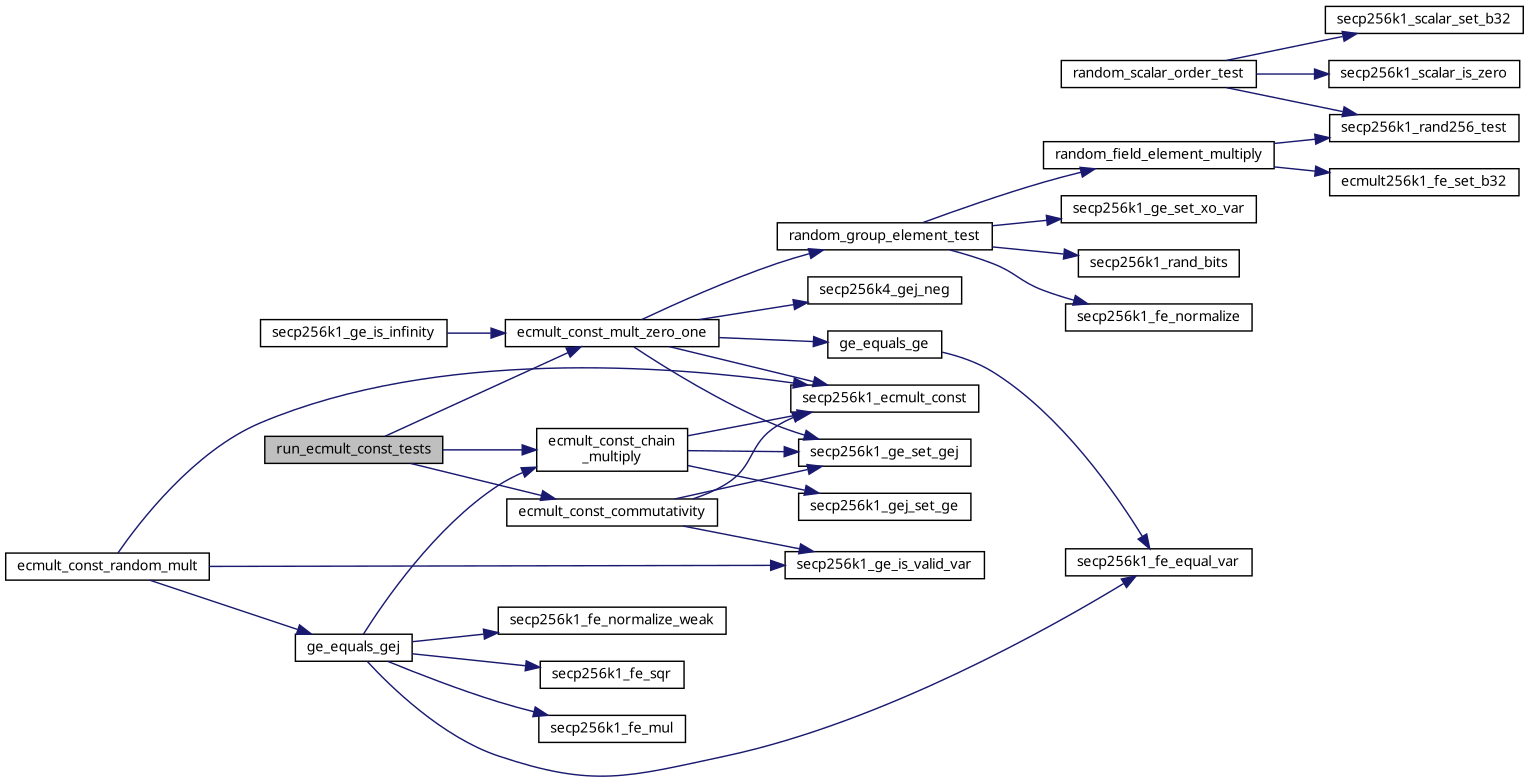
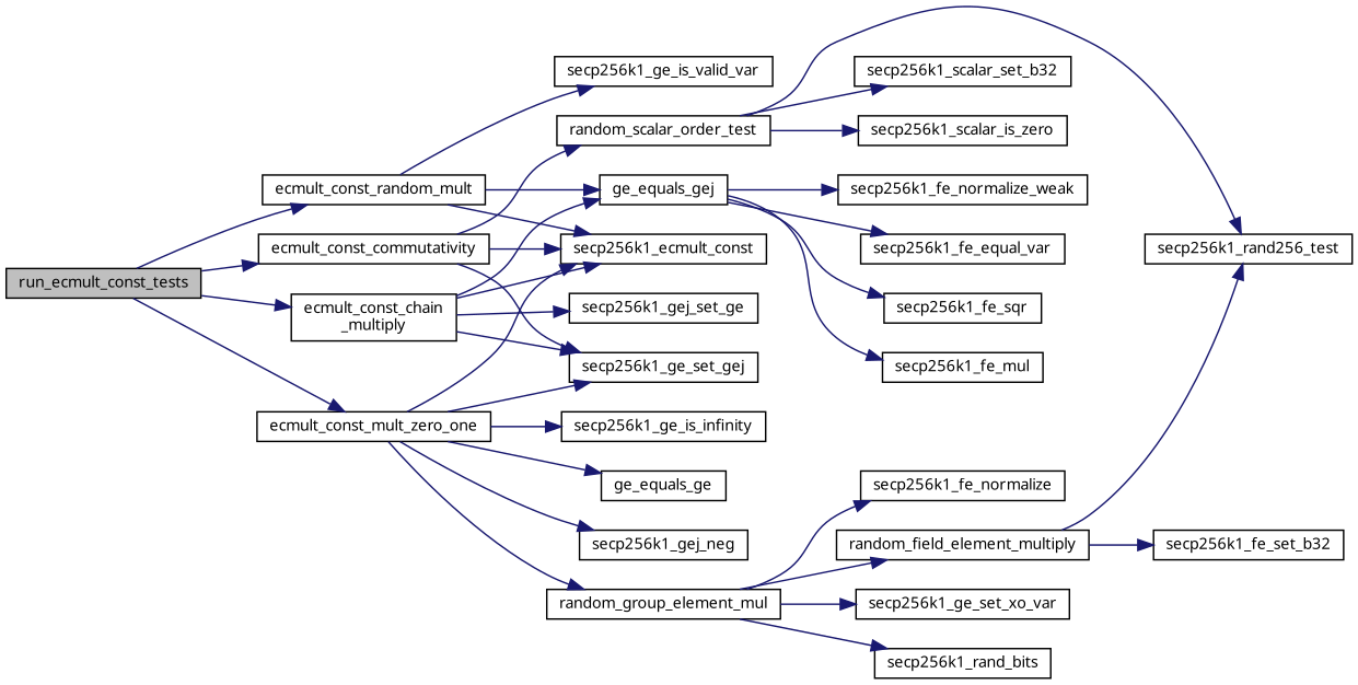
  digraph {
    fontname="Noto Sans"
    rankdir=LR
    node [color=black fillcolor=white fontname="Noto Sans" fontsize=10 shape=record style=filled]
    edge [color=midnightblue fontname="Noto Sans" fontsize=10 labelfontname=Helvetica labelfontsize=10 style=solid]
    n1 [fillcolor=grey75 fontcolor=black height=0.2 label=run_ecmult_const_tests width=0.4]
    n2 [height=0.2 label=ecmult_const_mult_zero_one width=0.4]
    n3 [height=0.2 label=ecmult_const_random_mult width=0.4]
    n4 [height=0.2 label=ecmult_const_commutativity width=0.4]
    n5 [height=0.2 label="ecmult_const_chain\l_multiply" width=0.4]
-   n6 [height=0.2 label=random_group_element_test width=0.4]
+   n6 [height=0.2 label=random_group_element_mul width=0.4]
    n7 [height=0.2 label=secp256k1_ecmult_const width=0.4]
    n8 [height=0.2 label=secp256k1_ge_set_gej width=0.4]
    n9 [height=0.2 label=secp256k1_ge_is_infinity width=0.4]
    n10 [height=0.2 label=ge_equals_ge width=0.4]
-   n11 [height=0.2 label=secp256k4_gej_neg width=0.4]
+   n11 [height=0.2 label=secp256k1_gej_neg width=0.4]
    n12 [height=0.2 label=secp256k1_ge_is_valid_var width=0.4]
    n13 [height=0.2 label=ge_equals_gej width=0.4]
    n14 [height=0.2 label=random_scalar_order_test width=0.4]
    n15 [height=0.2 label=secp256k1_gej_set_ge width=0.4]
    n16 [height=0.2 label=random_field_element_multiply width=0.4]
    n17 [height=0.2 label=secp256k1_ge_set_xo_var width=0.4]
    n18 [height=0.2 label=secp256k1_rand_bits width=0.4]
    n19 [height=0.2 label=secp256k1_fe_normalize width=0.4]
    n20 [height=0.2 label=secp256k1_fe_equal_var width=0.4]
    n21 [height=0.2 label=secp256k1_rand256_test width=0.4]
-   n22 [height=0.2 label=ecmult256k1_fe_set_b32 width=0.4]
+   n22 [height=0.2 label=secp256k1_fe_set_b32 width=0.4]
    n23 [height=0.2 label=secp256k1_fe_sqr width=0.4]
    n24 [height=0.2 label=secp256k1_fe_mul width=0.4]
    n25 [height=0.2 label=secp256k1_fe_normalize_weak width=0.4]
    n26 [height=0.2 label=secp256k1_scalar_set_b32 width=0.4]
    n27 [height=0.2 label=secp256k1_scalar_is_zero width=0.4]
    n1 -> n2
+   n1 -> n3
    n1 -> n4
    n1 -> n5
    n2 -> n6
    n2 -> n7
    n2 -> n8
-   n9 -> n2
+   n2 -> n9
    n2 -> n10
    n2 -> n11
    n3 -> n7
    n3 -> n12
    n3 -> n13
    n4 -> n7
    n4 -> n8
-   n4 -> n12
+   n4 -> n14
    n5 -> n7
    n5 -> n8
-   n13 -> n5
+   n5 -> n13
    n5 -> n15
    n6 -> n16
    n6 -> n17
    n6 -> n18
    n6 -> n19
-   n10 -> n20
    n13 -> n20
    n13 -> n23
    n13 -> n24
    n13 -> n25
    n14 -> n21
    n14 -> n26
    n14 -> n27
    n16 -> n21
    n16 -> n22
  }
